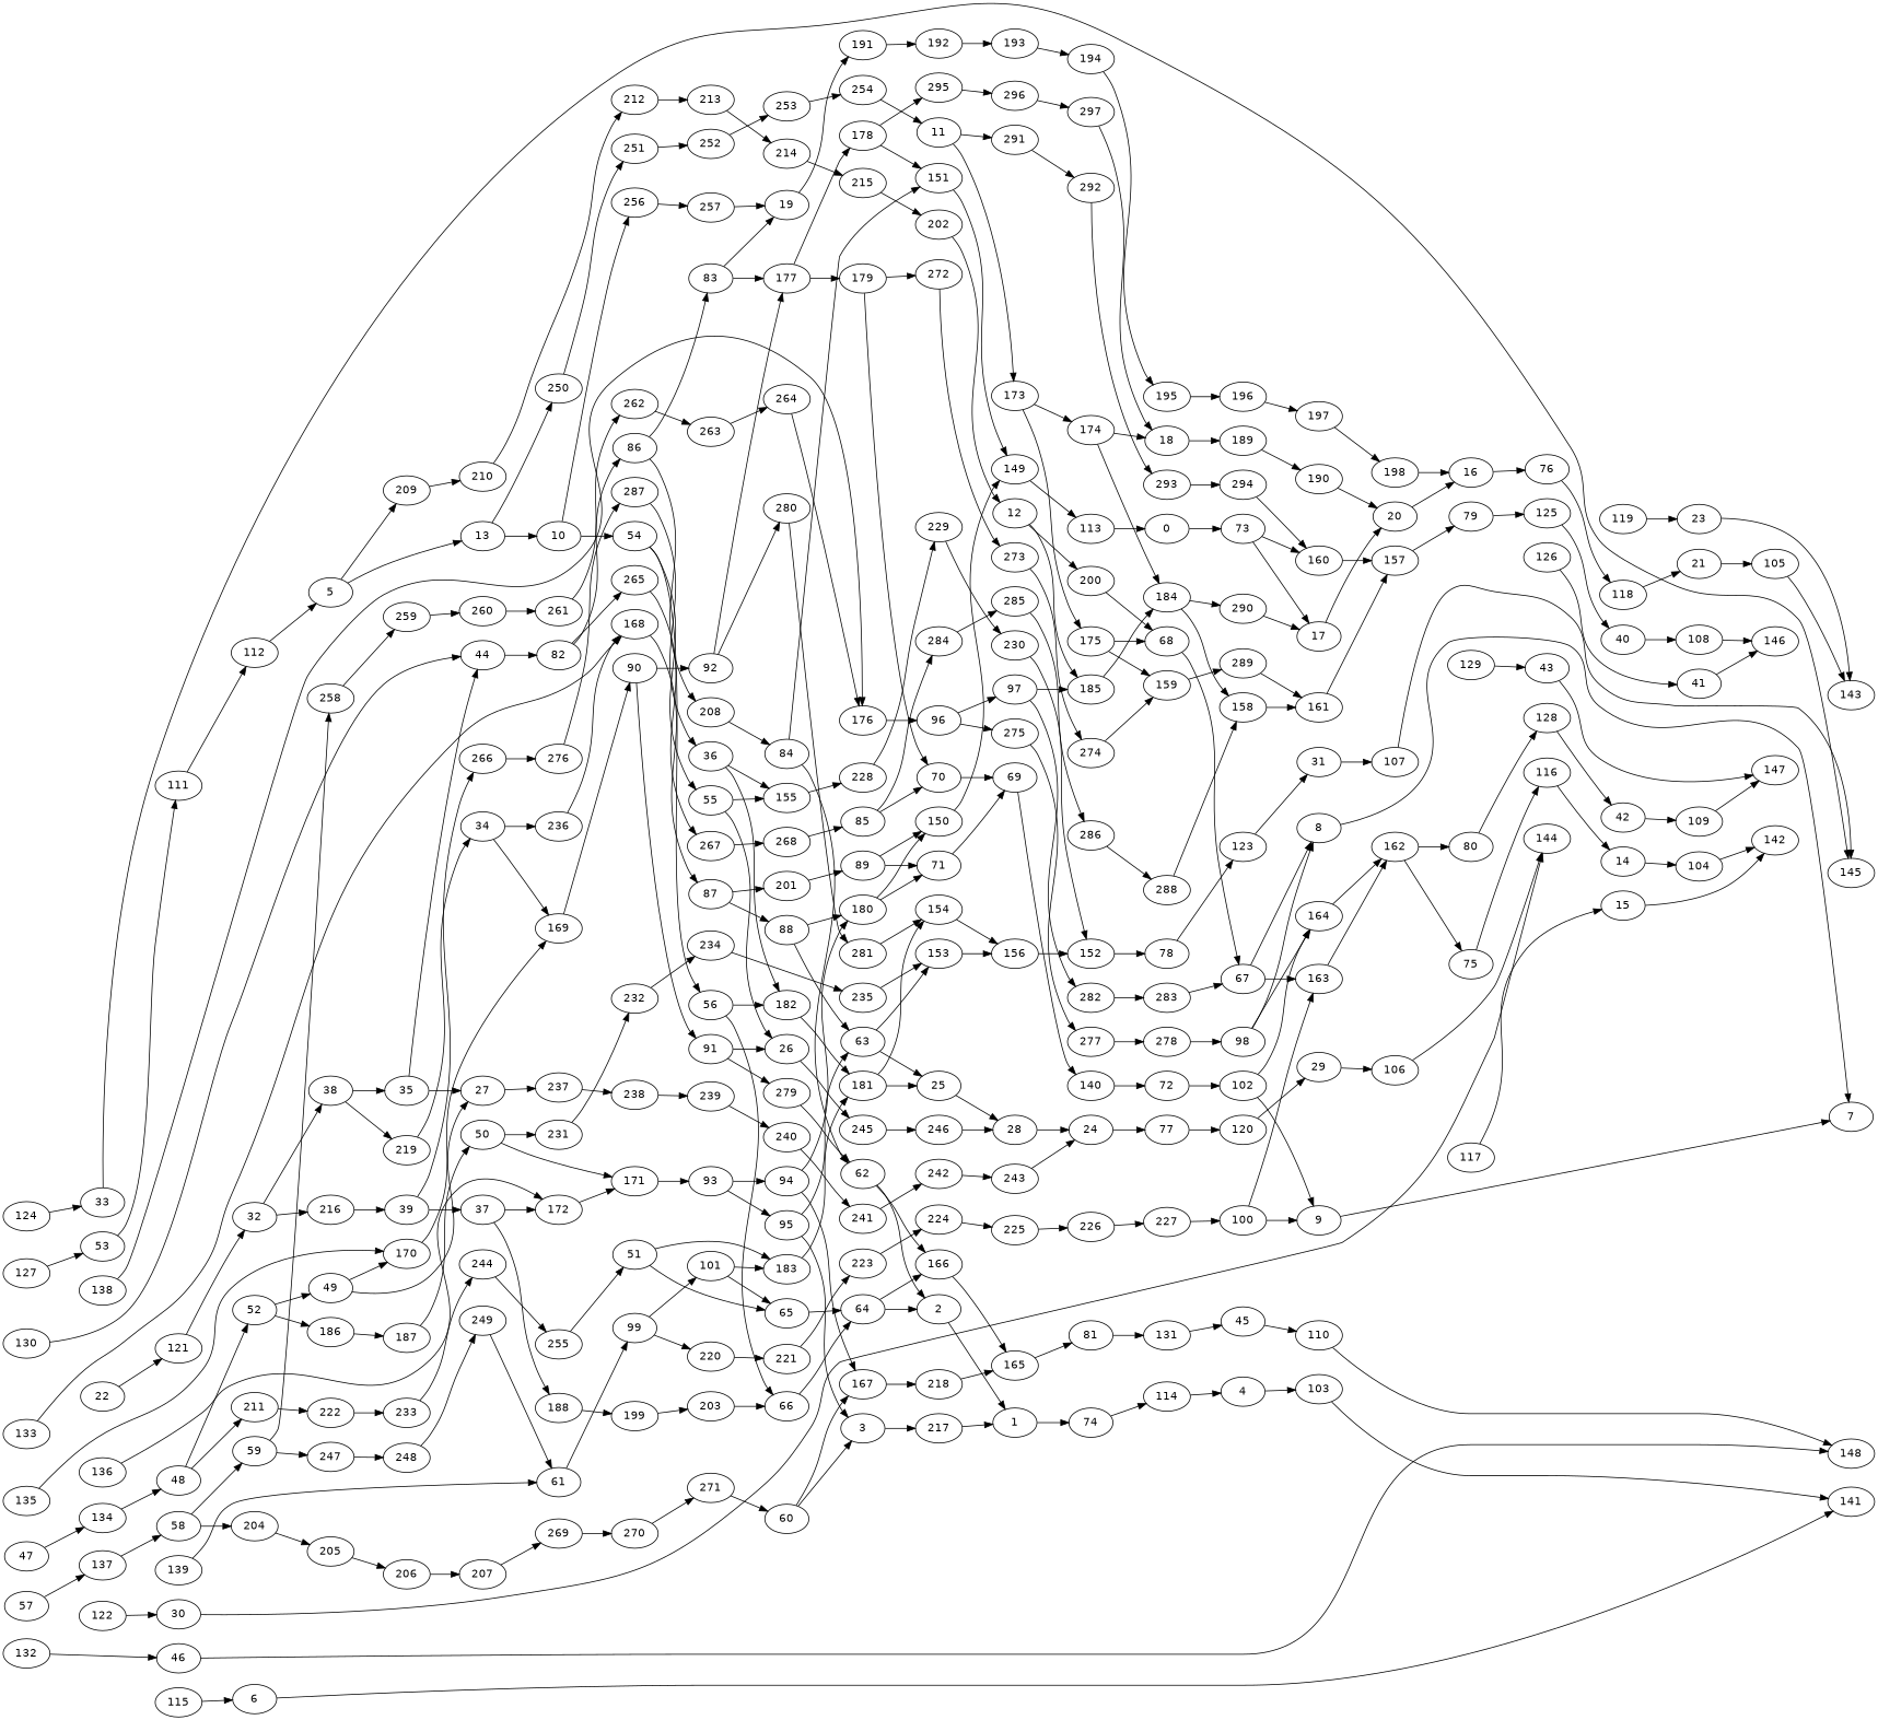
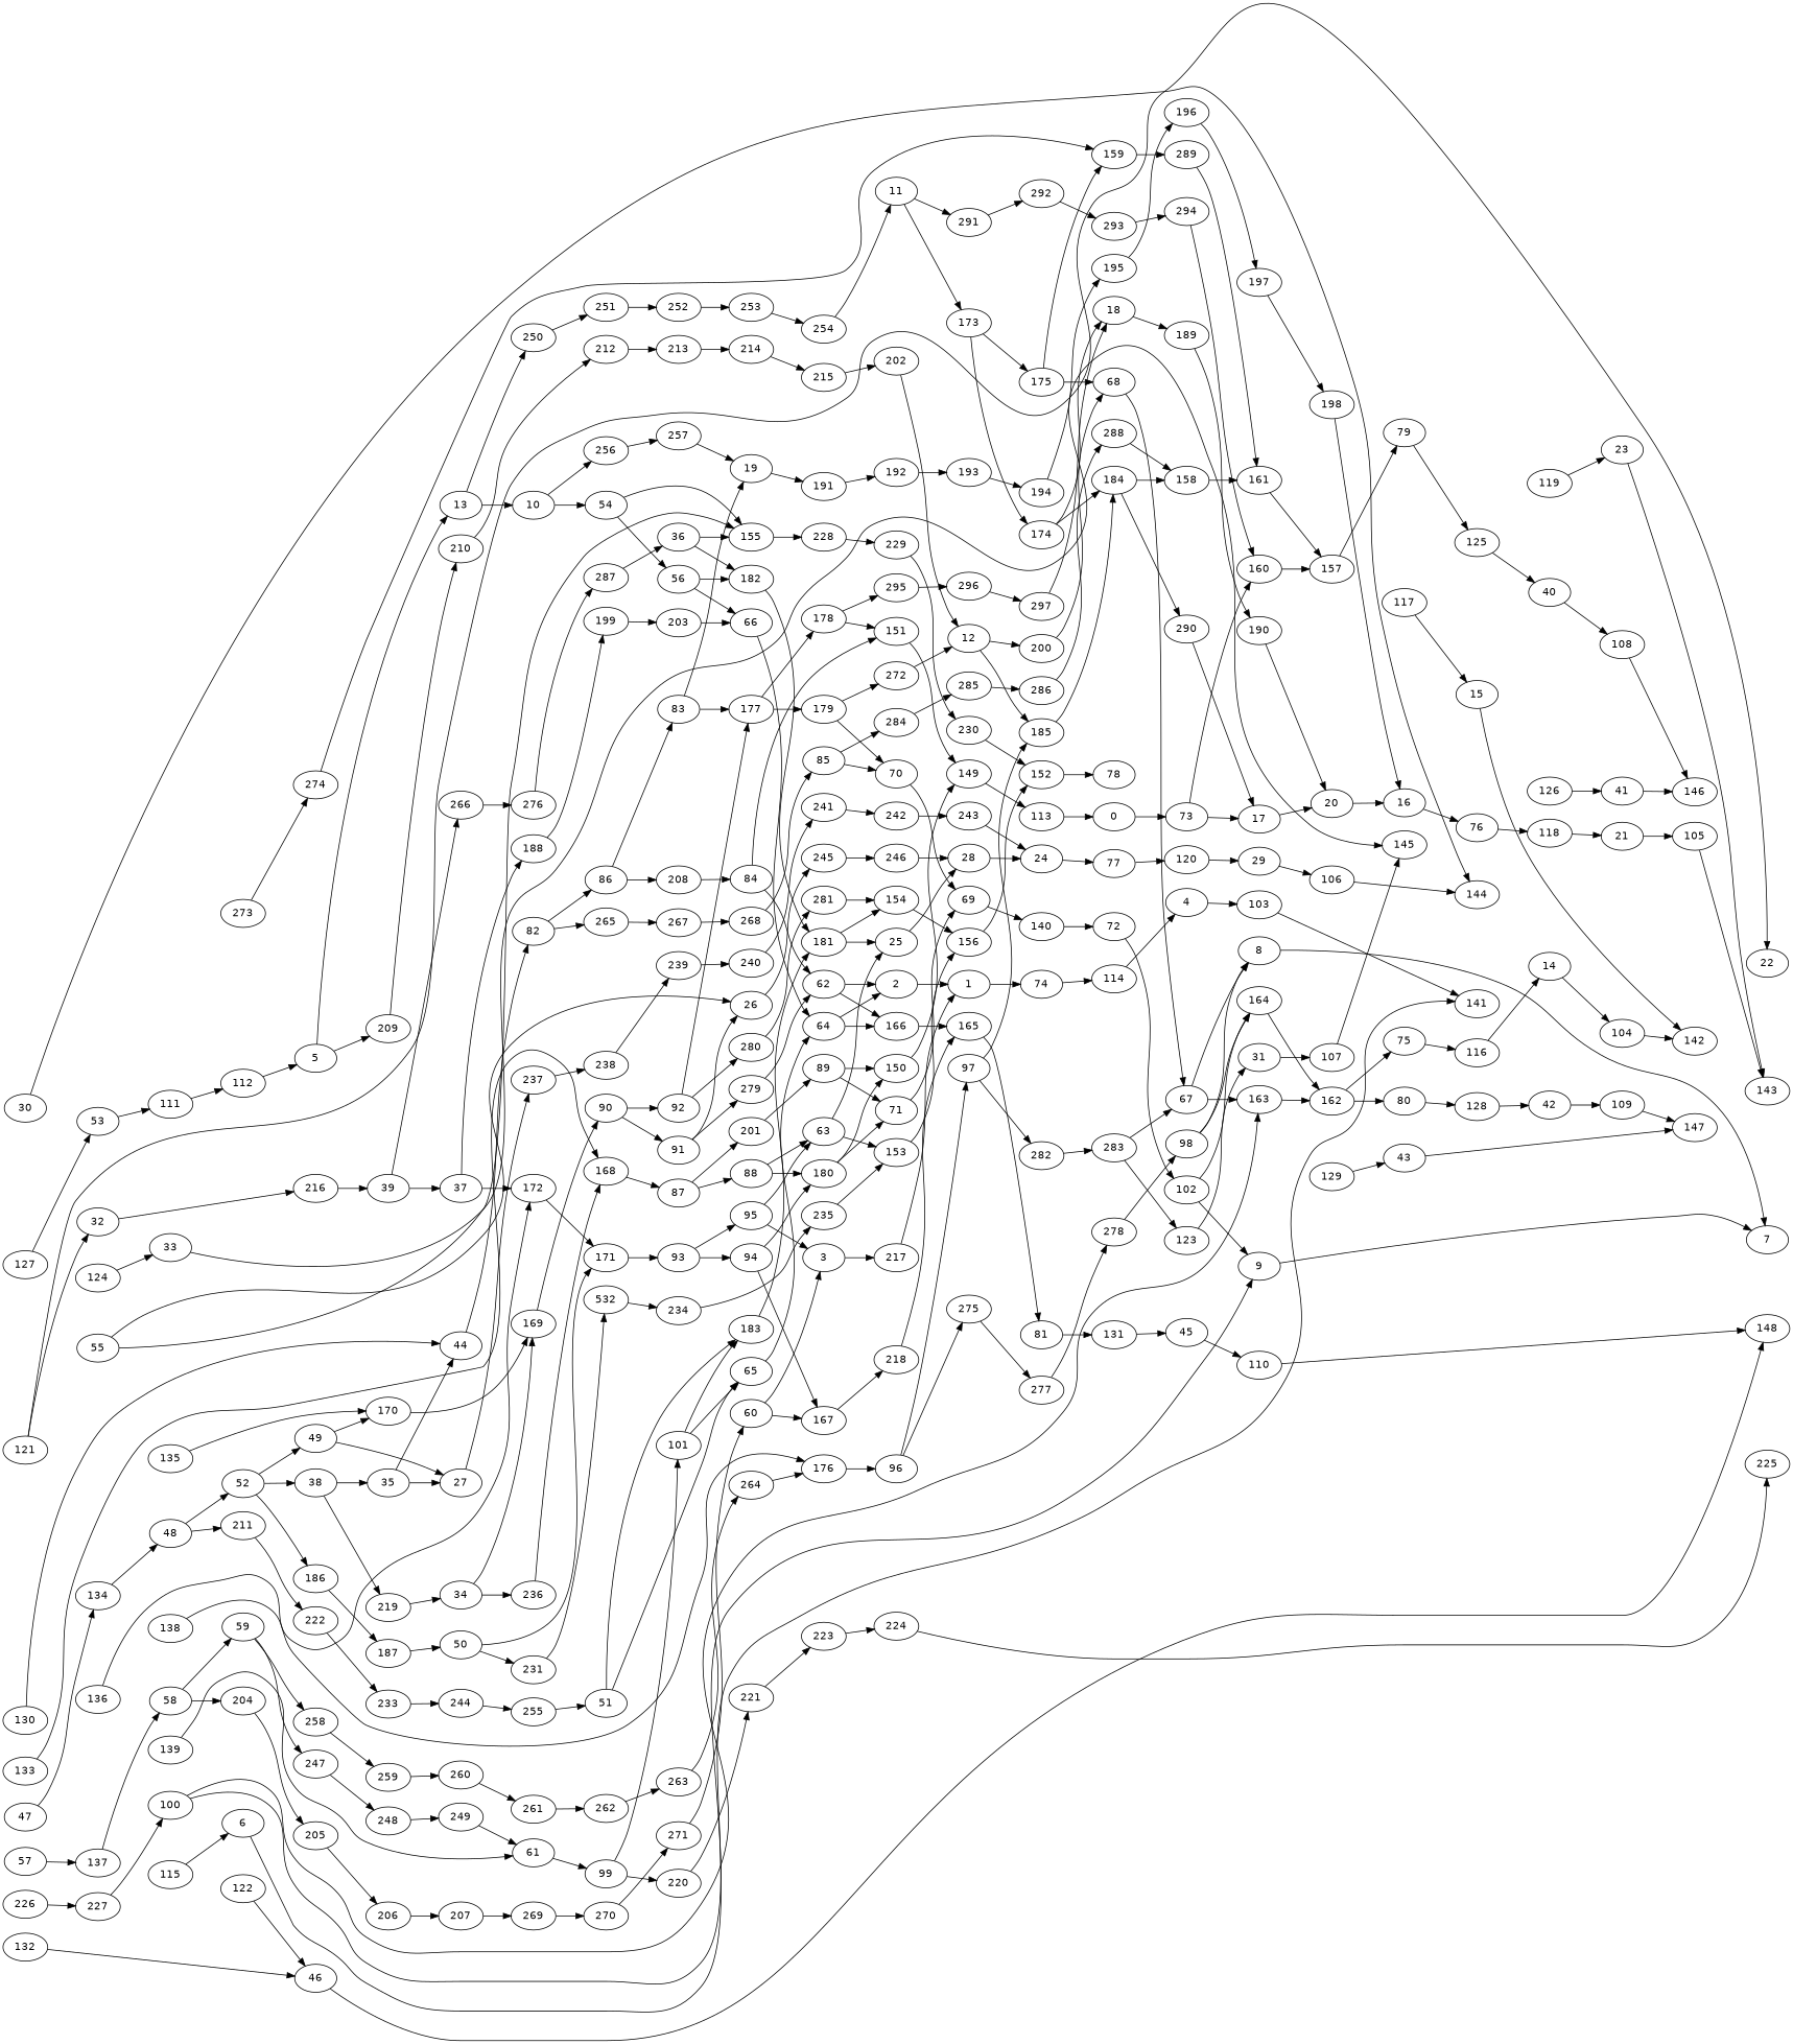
  digraph {
    fontname="DejaVu Sans"
    rankdir=LR
    node [fontname="DejaVu Sans"]
    edge [fontname="DejaVu Sans" weight=0]
    0
    73
    17
    160
    1
    74
    114
    2
    3
    217
    4
    103
    141
    5
    13
    209
    10
    250
    210
    6
    75
    116
    8
    7
    9
    54
    256
    55
    56
    257
    11
    173
    291
    174
    175
    292
    12
    185
    200
    184
    68
    251
    14
    104
    142
    15
    16
    76
    118
    20
    18
    189
    190
    19
    191
    192
    21
    105
    143
    22
    121
    32
    23
    24
    77
    120
    25
    28
    26
    245
    246
    27
    237
    238
    29
    106
    144
    30
    31
    107
    145
    38
    216
    35
    219
    39
    33
    34
    169
    236
    90
    168
    44
    82
    36
    155
    182
    228
    181
    37
    172
    188
    171
    199
    266
    276
    40
    108
    146
    41
    42
    109
    147
    43
    86
    265
    45
    110
    148
    46
    47
    134
    48
    52
    211
    49
    186
    222
    170
    50
    231
    93
-   232
+   232 [label=532]
    51
    65
    183
    64
    187
    53
    111
    112
    66
    57
    137
    58
    59
    204
    247
    258
    205
    248
    259
    60
    167
    218
    61
    99
    101
    220
    62
    166
    165
    63
    153
    156
    67
    163
    162
    69
    140
    72
    70
    71
    102
    164
    157
    78
    123
    79
    125
    80
    128
    81
    131
    83
    208
    267
    177
    178
    179
    84
    151
    149
    85
    284
    285
    87
    88
    201
    180
    89
    150
    91
    92
    279
    280
    281
    94
    95
    96
    97
    275
    282
    277
    283
    98
    221
    100
    113
    115
    117
    119
    122
    124
    126
    127
    129
    130
    132
    133
    135
    136
    138
    176
    139
    152
    154
    229
    158
    161
    159
    289
    290
    295
    272
    296
    273
    203
    193
    194
    195
    196
    197
    198
    202
    206
    207
    269
    270
    212
    213
    233
    214
    215
    223
    224
    244
    225
    226
    227
    230
    234
    235
    255
    239
    240
    241
    242
    243
    249
    252
    253
    254
    260
    261
    262
    263
    264
    268
    287
    271
    274
    278
    286
    288
    293
    294
    297
    0 -> 73 [weight=1]
    73 -> 17
    73 -> 160
    17 -> 20
    160 -> 157 [weight=1]
    1 -> 74 [weight=1]
    74 -> 114
    114 -> 4
    2 -> 1
    3 -> 217 [weight=1]
    217 -> 1
    4 -> 103
    103 -> 141
    5 -> 13
    5 -> 209
    13 -> 10 [weight=1]
    13 -> 250
    209 -> 210
    10 -> 54 [weight=5]
    10 -> 256
    250 -> 251
    210 -> 212
    6 -> 141
    75 -> 116
    116 -> 14
    8 -> 7
    9 -> 7
-   54 -> 55
+   54 -> 155
    54 -> 56
    256 -> 257
    55 -> 26
    55 -> 155
    56 -> 182 [weight=1]
    56 -> 66
    257 -> 19
    11 -> 173
    11 -> 291
    173 -> 174
    173 -> 175
    291 -> 292
    174 -> 184
    174 -> 18
    175 -> 68 [weight=2]
    175 -> 159 [weight=1]
    292 -> 293
    12 -> 185
    12 -> 200
    185 -> 184
    200 -> 68
    184 -> 158 [weight=1]
    184 -> 290
    68 -> 67
    251 -> 252
    14 -> 104
    104 -> 142
    15 -> 142
    16 -> 76
    76 -> 118
    118 -> 21
    20 -> 16
    18 -> 189
    189 -> 190
    190 -> 20
    19 -> 191
    191 -> 192
    192 -> 193 [weight=1]
    21 -> 105 [weight=1]
    105 -> 143
-   22 -> 121
+   121 -> 22
    121 -> 32
-   32 -> 38
+   52 -> 38
    32 -> 216
    23 -> 143
    24 -> 77
    77 -> 120
    120 -> 29
    25 -> 28
    28 -> 24 [weight=2]
    26 -> 245
    245 -> 246 [weight=1]
    246 -> 28 [weight=1]
    27 -> 237
    237 -> 238
    238 -> 239
    29 -> 106
    106 -> 144
    30 -> 144
    31 -> 107 [weight=1]
    107 -> 145
    38 -> 35 [weight=2]
    38 -> 219
    216 -> 39 [weight=1]
    35 -> 27 [weight=1]
    35 -> 44
    219 -> 34
    39 -> 37 [weight=1]
    39 -> 266
    33 -> 145
    34 -> 169
    34 -> 236 [weight=1]
    169 -> 90
    236 -> 168
    90 -> 91
    90 -> 92 [weight=2]
    168 -> 87
    44 -> 82
    82 -> 86
    82 -> 265
    36 -> 155
    36 -> 182
    155 -> 228 [weight=1]
    182 -> 181
    228 -> 229
    181 -> 25 [weight=1]
    181 -> 154
    37 -> 172 [weight=1]
    37 -> 188
    172 -> 171
    188 -> 199
    171 -> 93 [weight=1]
    199 -> 203
    266 -> 276 [weight=1]
    276 -> 287
    40 -> 108
    108 -> 146
    41 -> 146
    42 -> 109
    109 -> 147
    43 -> 147
    86 -> 83
    86 -> 208 [weight=1]
    265 -> 267
    45 -> 110
    110 -> 148
    46 -> 148
    47 -> 134
    134 -> 48
    48 -> 52
    48 -> 211
    52 -> 49
    52 -> 186
    211 -> 222
    49 -> 27
    49 -> 170
    186 -> 187
    222 -> 233
    170 -> 169
    50 -> 171
    50 -> 231
    231 -> 232
    93 -> 94 [weight=1]
    93 -> 95
    232 -> 234
    51 -> 65
    51 -> 183
    65 -> 64 [weight=1]
    183 -> 181 [weight=2]
    64 -> 2 [weight=1]
    64 -> 166
    187 -> 50
    53 -> 111
    111 -> 112
    112 -> 5
    66 -> 64
    57 -> 137
    137 -> 58
    58 -> 59
    58 -> 204 [weight=1]
    59 -> 247
    59 -> 258
    204 -> 205
    247 -> 248
    258 -> 259
    205 -> 206
    248 -> 249
    259 -> 260
    60 -> 3
    60 -> 167
    167 -> 218
    218 -> 165
    61 -> 99
    99 -> 101
    99 -> 220
    101 -> 65
    101 -> 183
    220 -> 221
    62 -> 2
    62 -> 166
    166 -> 165
    165 -> 81
    63 -> 25
    63 -> 153
    153 -> 156 [weight=1]
    156 -> 152 [weight=1]
    67 -> 8
    67 -> 163 [weight=1]
    163 -> 162
    162 -> 75
    162 -> 80 [weight=1]
    69 -> 140
    140 -> 72 [weight=1]
    72 -> 102
    70 -> 69 [weight=2]
    71 -> 69
    102 -> 9
    102 -> 164
    164 -> 162
    157 -> 79
-   78 -> 123
+   283 -> 123
    123 -> 31
    79 -> 125
    125 -> 40
    80 -> 128
    128 -> 42
    81 -> 131 [weight=1]
    131 -> 45
    83 -> 19
    83 -> 177 [weight=1]
    208 -> 84
    267 -> 268
    177 -> 178
    177 -> 179 [weight=1]
    178 -> 151
    178 -> 295
    179 -> 70
    179 -> 272
    84 -> 62 [weight=3]
    84 -> 151
    151 -> 149
    149 -> 113
    85 -> 70
    85 -> 284
    284 -> 285
    285 -> 286
    87 -> 88
    87 -> 201
    88 -> 63 [weight=1]
    88 -> 180 [weight=1]
    201 -> 89
    180 -> 71
    180 -> 150
    89 -> 71
    89 -> 150
    150 -> 149 [weight=1]
    91 -> 26
    91 -> 279
    92 -> 177
    92 -> 280
    279 -> 62
    280 -> 281
    281 -> 154
    94 -> 167
    94 -> 180
    95 -> 3 [weight=1]
    95 -> 63
    96 -> 97
    96 -> 275
    97 -> 185 [weight=1]
    97 -> 282
    275 -> 277
    282 -> 283
    277 -> 278
    283 -> 67
    98 -> 8
    98 -> 164
    221 -> 223
    100 -> 9
    100 -> 163
    113 -> 0 [weight=1]
    115 -> 6
    117 -> 15
    119 -> 23
-   122 -> 30
+   122 -> 46
    124 -> 33
    126 -> 41
    127 -> 53
    129 -> 43
    130 -> 44
    132 -> 46
    133 -> 168
    135 -> 170
    136 -> 172
    138 -> 176
    176 -> 96 [weight=1]
    139 -> 61
    152 -> 78 [weight=1]
    154 -> 156
    229 -> 230
    158 -> 161 [weight=1]
    161 -> 157
    159 -> 289 [weight=1]
    289 -> 161
    290 -> 17
    295 -> 296
-   272 -> 273
+   272 -> 12
    296 -> 297
    273 -> 274
    203 -> 66 [weight=1]
    193 -> 194
    194 -> 195
    195 -> 196
    196 -> 197
    197 -> 198
    198 -> 16
    202 -> 12
    206 -> 207 [weight=1]
    207 -> 269
    269 -> 270 [weight=1]
    270 -> 271
    212 -> 213 [weight=1]
    213 -> 214
    233 -> 244
    214 -> 215
    215 -> 202
    223 -> 224
    224 -> 225
    244 -> 255
-   225 -> 226
    226 -> 227
    227 -> 100
    230 -> 152
    234 -> 235
    235 -> 153
    255 -> 51
    239 -> 240
    240 -> 241
    241 -> 242
    242 -> 243
    243 -> 24
    249 -> 61
    252 -> 253
    253 -> 254
    254 -> 11
    260 -> 261
    261 -> 262
    262 -> 263
    263 -> 264
    264 -> 176
    268 -> 85
    287 -> 36
    271 -> 60
    274 -> 159
    278 -> 98
    286 -> 288
    288 -> 158
    293 -> 294
    294 -> 160
    297 -> 18
  }
